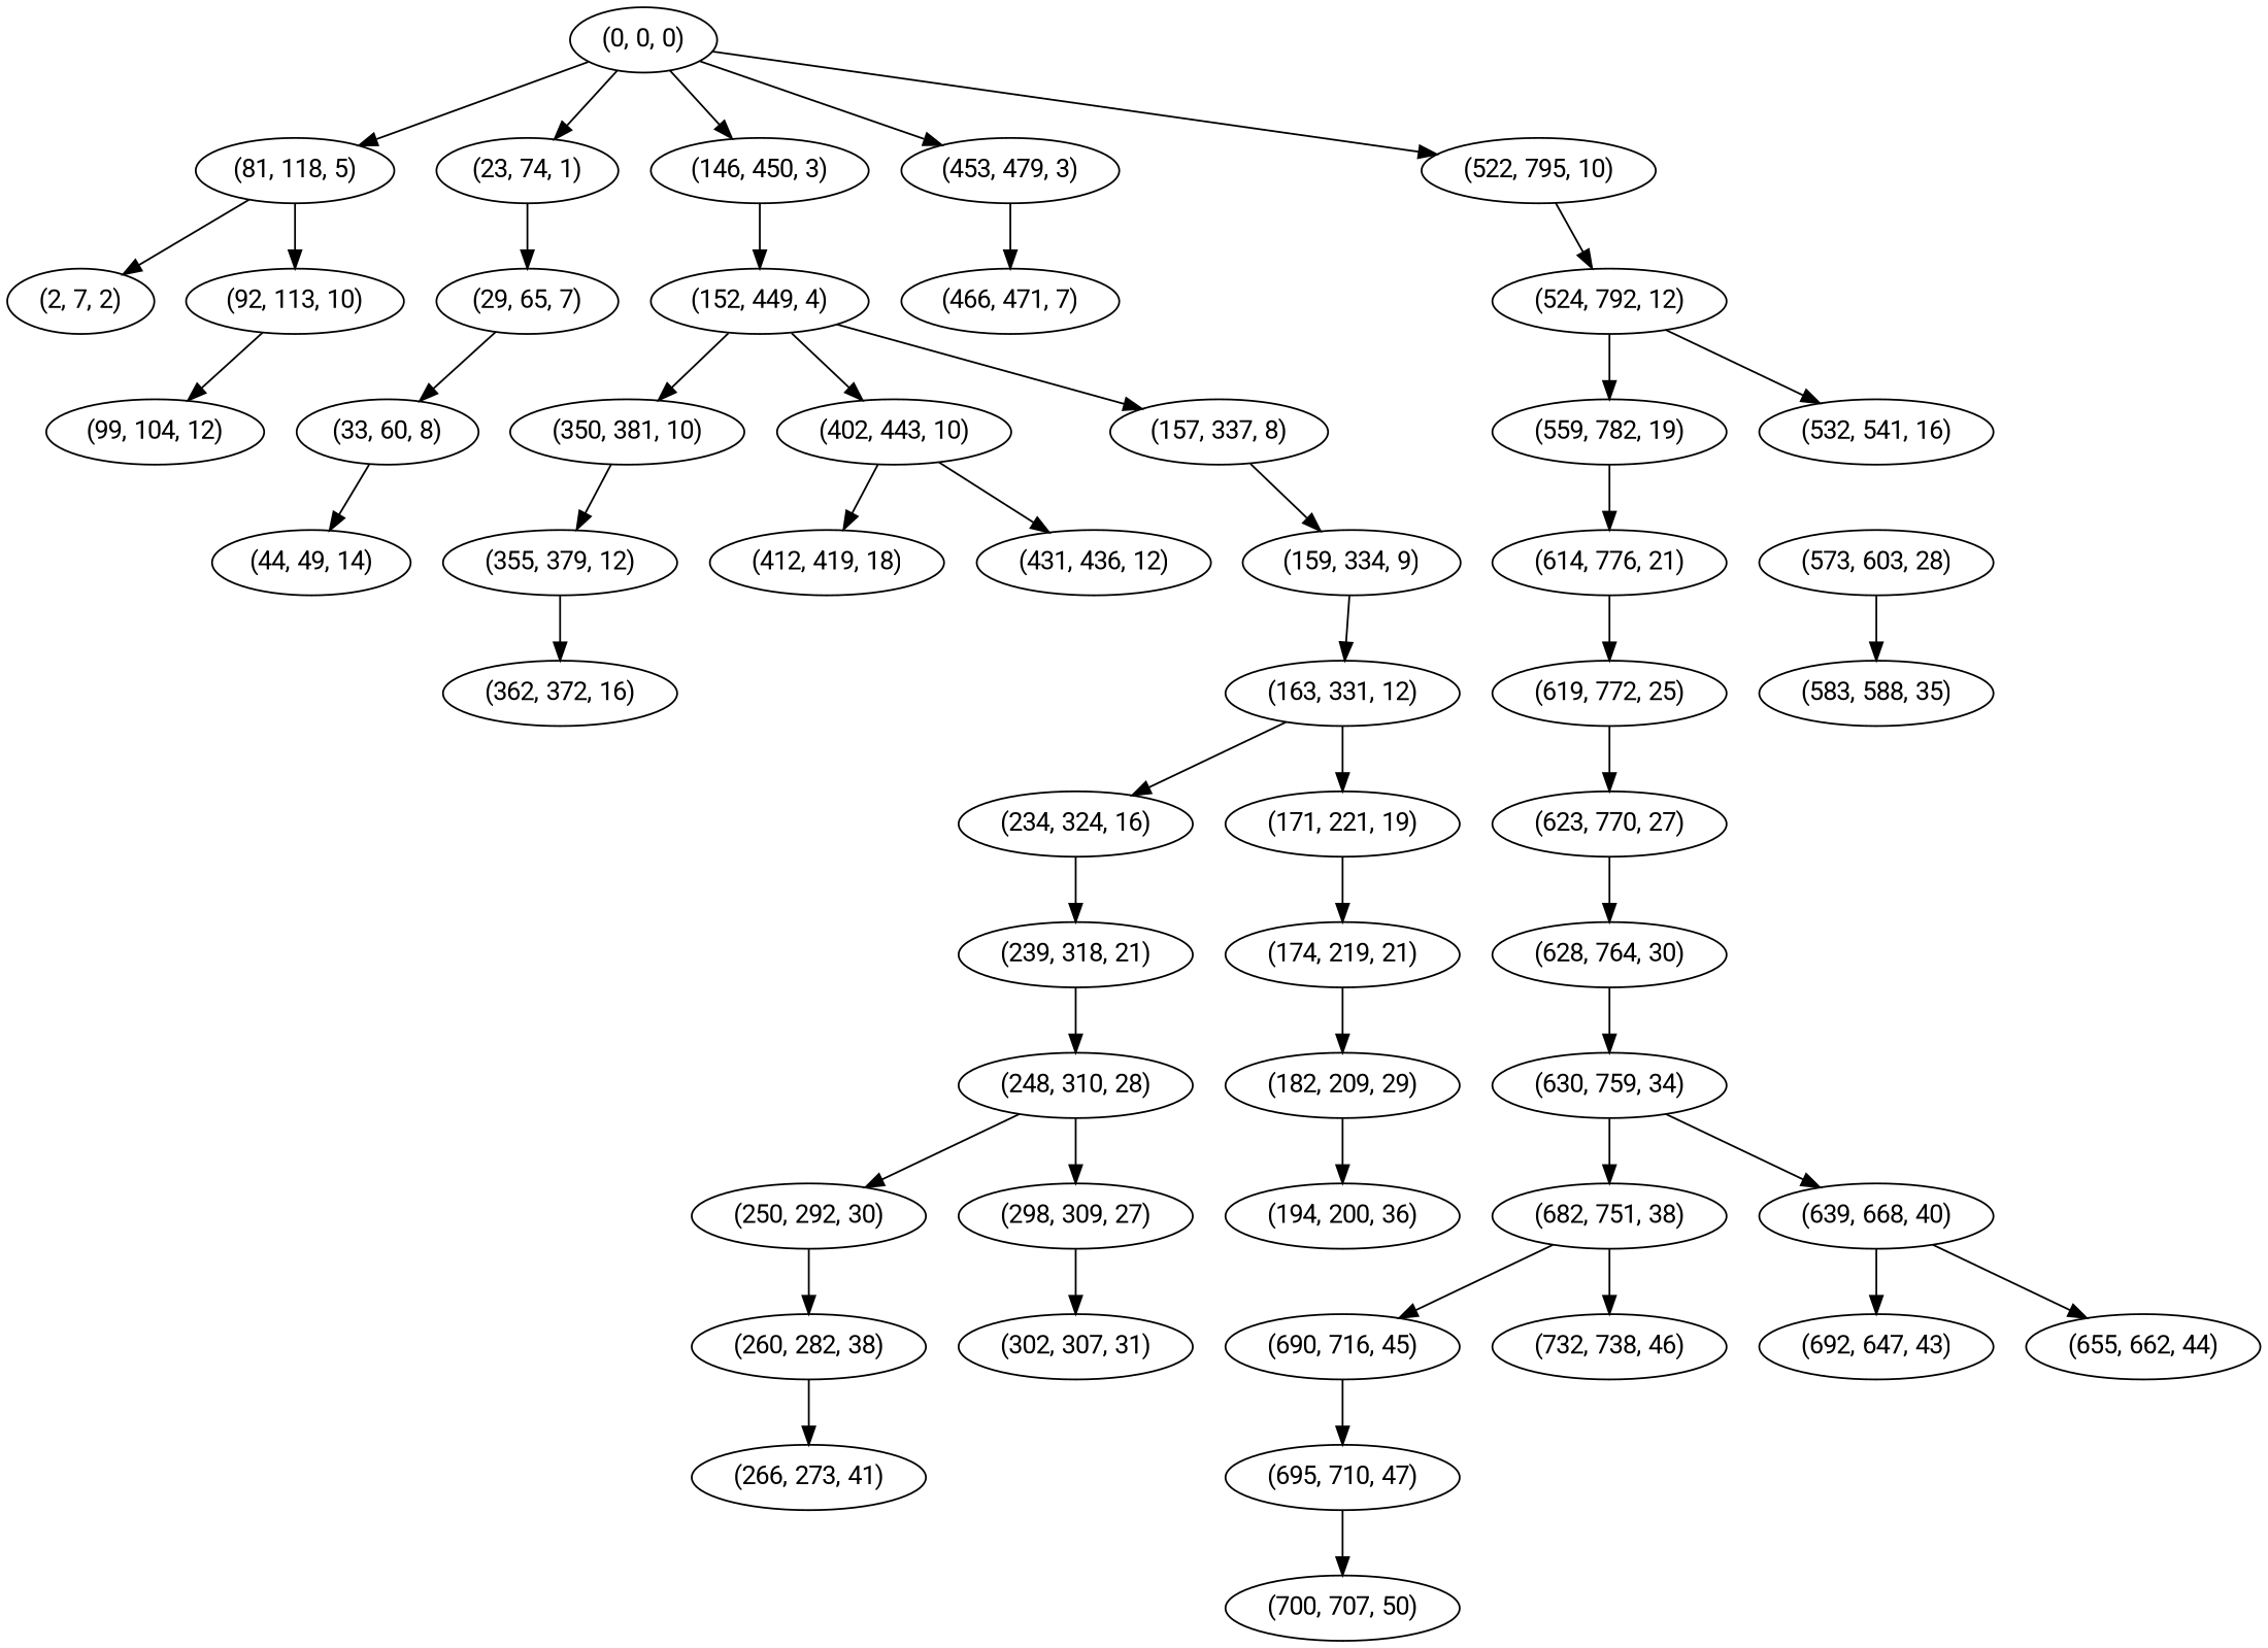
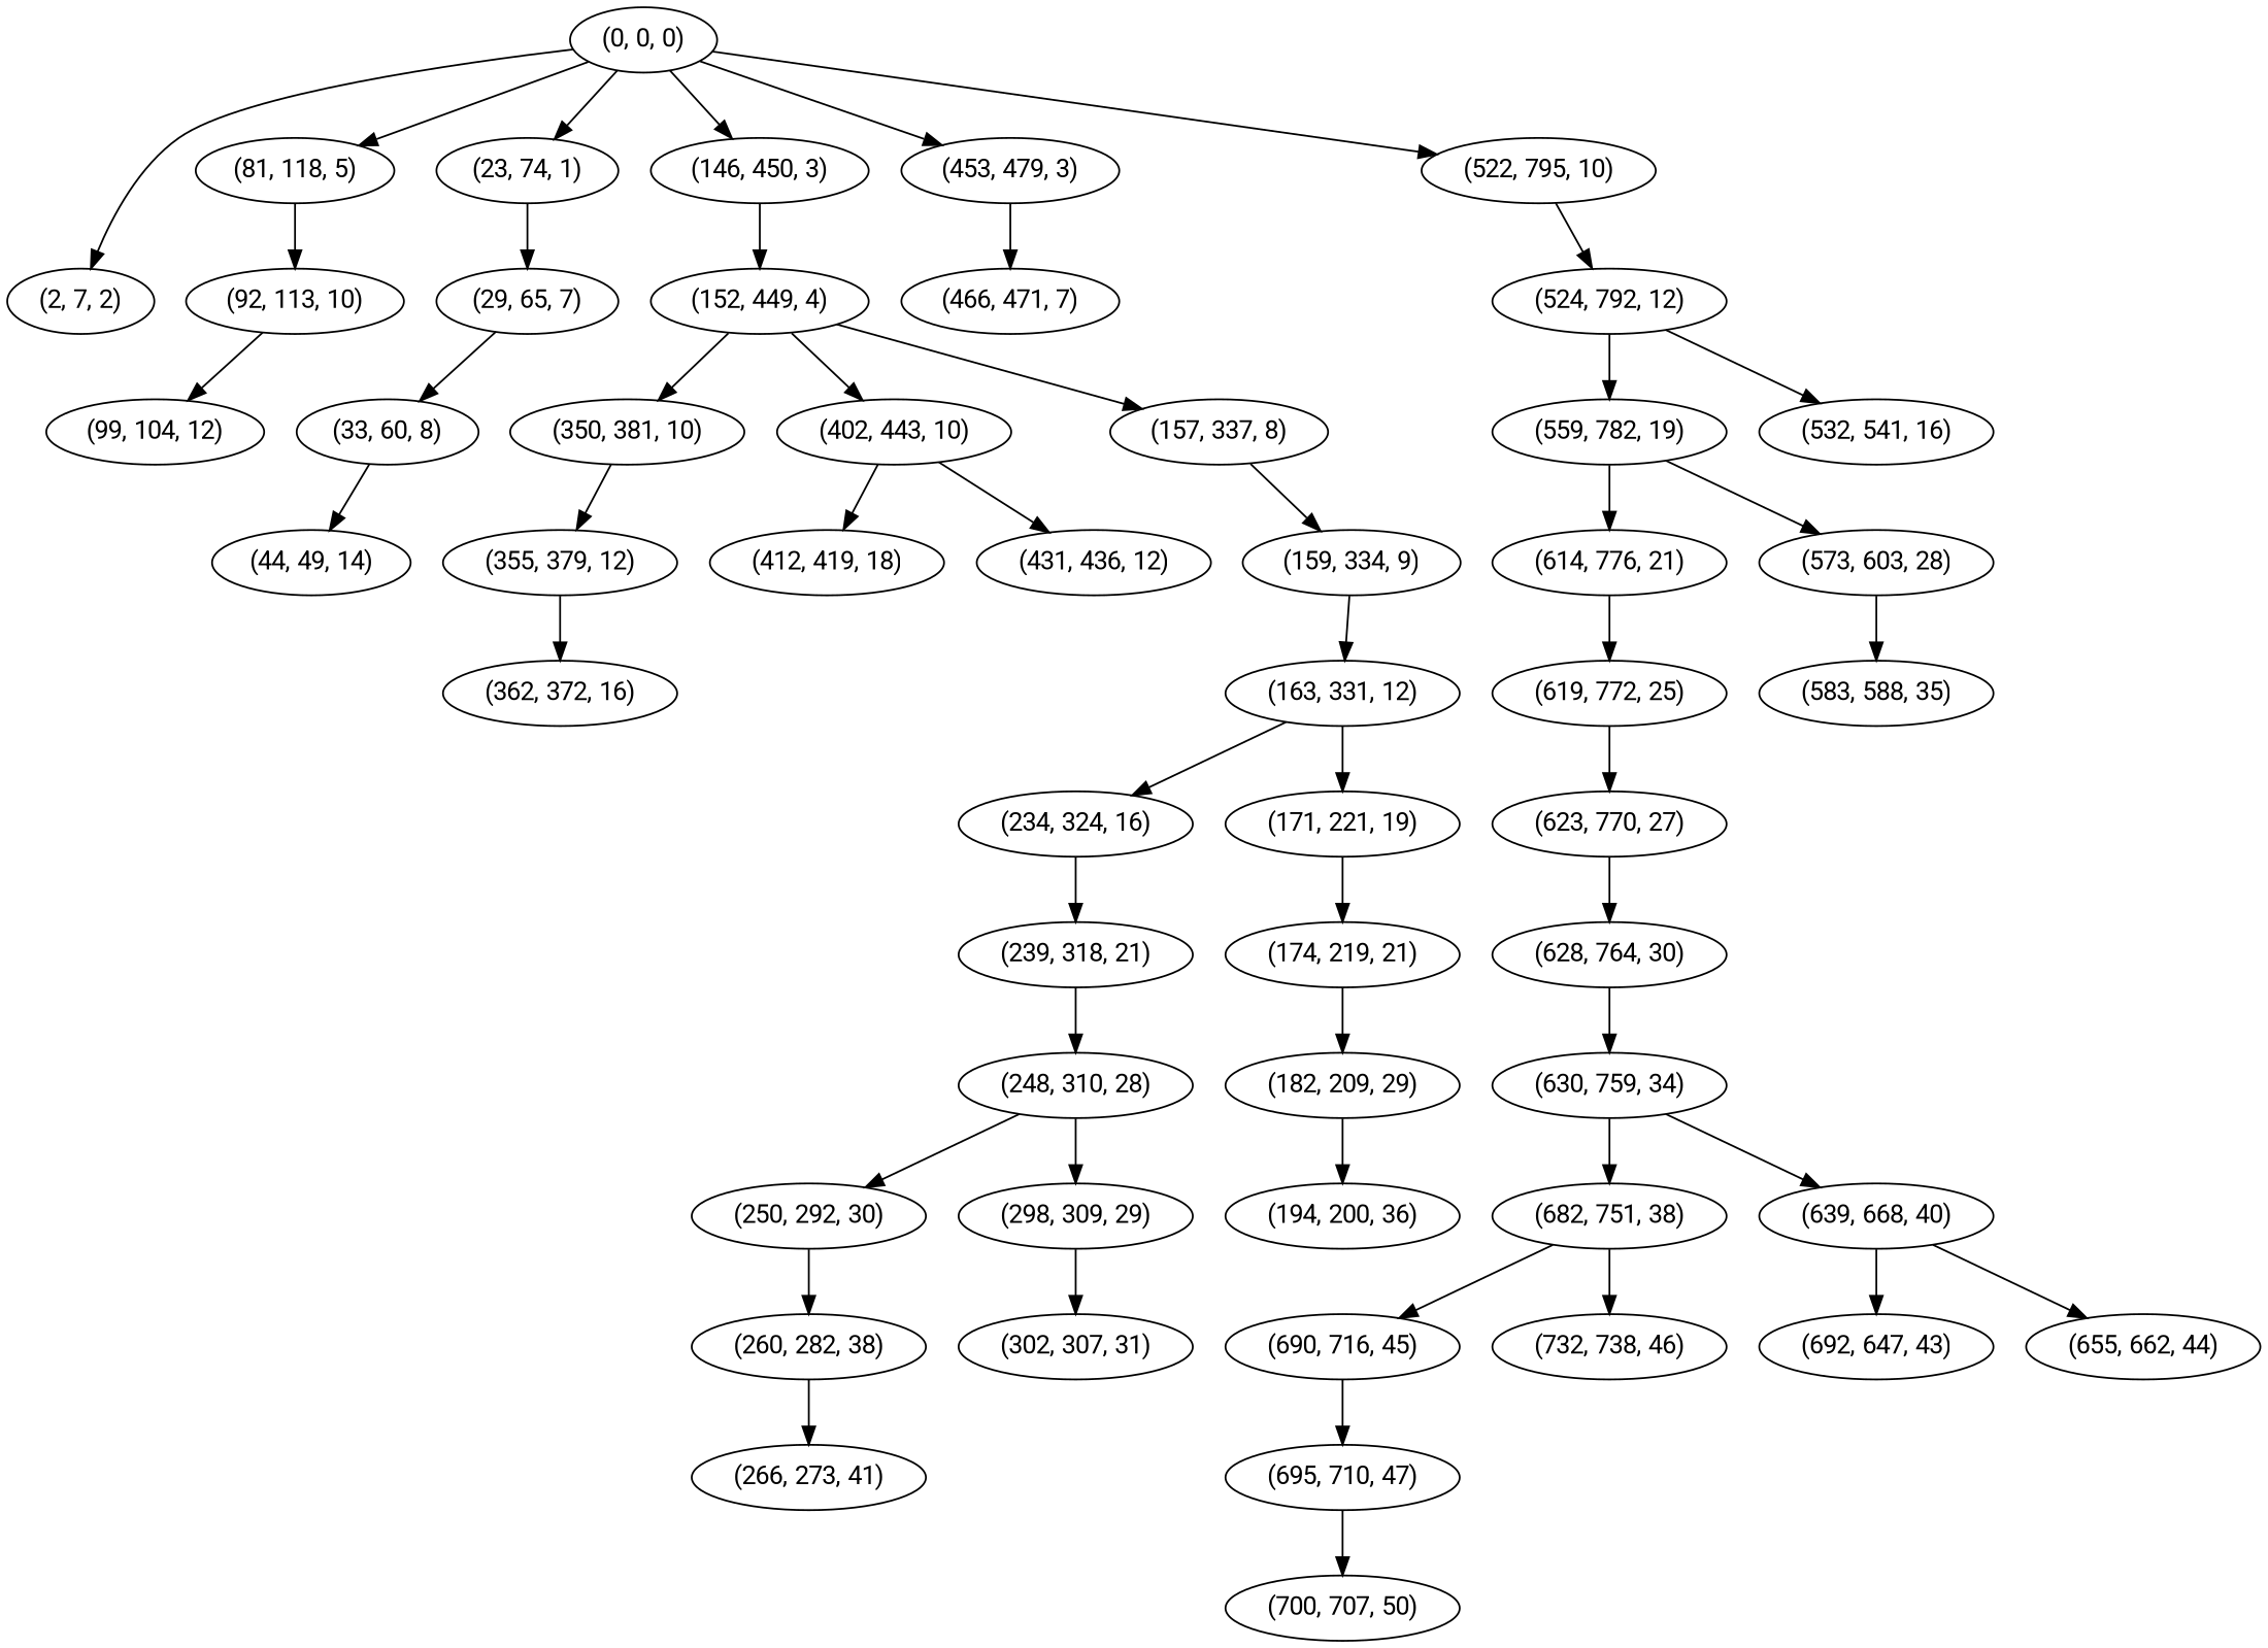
  digraph {
    fontname=Roboto
    node [fontname=Roboto]
    edge [fontname=Roboto]
    "(0, 0, 0)"
    "(2, 7, 2)"
    "(23, 74, 1)"
    "(81, 118, 5)"
    "(146, 450, 3)"
    n6 [label="(453, 479, 3)"]
    "(522, 795, 10)"
    "(29, 65, 7)"
    "(92, 113, 10)"
    "(152, 449, 4)"
    "(466, 471, 7)"
    "(524, 792, 12)"
    "(33, 60, 8)"
    "(44, 49, 14)"
    "(99, 104, 12)"
    "(157, 337, 8)"
    "(350, 381, 10)"
    "(402, 443, 10)"
    "(159, 334, 9)"
    "(355, 379, 12)"
    "(412, 419, 18)"
    "(431, 436, 12)"
    "(163, 331, 12)"
    "(171, 221, 19)"
    "(234, 324, 16)"
    "(174, 219, 21)"
    "(239, 318, 21)"
    "(182, 209, 29)"
    "(194, 200, 36)"
    "(248, 310, 28)"
    "(250, 292, 30)"
-   "(298, 309, 29)" [label="(298, 309, 27)"]
+   "(298, 309, 29)"
    "(260, 282, 38)"
    "(302, 307, 31)"
    "(266, 273, 41)"
    "(362, 372, 16)"
    "(532, 541, 16)"
    "(559, 782, 19)"
    "(573, 603, 28)"
    "(614, 776, 21)"
    "(583, 588, 35)"
    "(619, 772, 25)"
    "(623, 770, 27)"
    n44 [label="(628, 764, 30)"]
    "(630, 759, 34)"
    "(639, 668, 40)"
    "(682, 751, 38)"
    n48 [label="(692, 647, 43)"]
    "(655, 662, 44)"
    "(690, 716, 45)"
    "(732, 738, 46)"
    "(695, 710, 47)"
    "(700, 707, 50)"
-   "(81, 118, 5)" -> "(2, 7, 2)"
+   "(0, 0, 0)" -> "(2, 7, 2)"
    "(0, 0, 0)" -> "(23, 74, 1)"
    "(0, 0, 0)" -> "(81, 118, 5)"
    "(0, 0, 0)" -> "(146, 450, 3)"
    "(0, 0, 0)" -> n6
    "(0, 0, 0)" -> "(522, 795, 10)"
    "(23, 74, 1)" -> "(29, 65, 7)"
    "(81, 118, 5)" -> "(92, 113, 10)"
    "(146, 450, 3)" -> "(152, 449, 4)"
    n6 -> "(466, 471, 7)"
    "(522, 795, 10)" -> "(524, 792, 12)"
    "(29, 65, 7)" -> "(33, 60, 8)"
    "(92, 113, 10)" -> "(99, 104, 12)"
    "(152, 449, 4)" -> "(157, 337, 8)"
    "(152, 449, 4)" -> "(350, 381, 10)"
    "(152, 449, 4)" -> "(402, 443, 10)"
    "(524, 792, 12)" -> "(532, 541, 16)"
    "(524, 792, 12)" -> "(559, 782, 19)"
    "(33, 60, 8)" -> "(44, 49, 14)"
    "(157, 337, 8)" -> "(159, 334, 9)"
    "(350, 381, 10)" -> "(355, 379, 12)"
    "(402, 443, 10)" -> "(412, 419, 18)"
    "(402, 443, 10)" -> "(431, 436, 12)"
    "(159, 334, 9)" -> "(163, 331, 12)"
    "(355, 379, 12)" -> "(362, 372, 16)"
    "(163, 331, 12)" -> "(171, 221, 19)"
    "(163, 331, 12)" -> "(234, 324, 16)"
    "(171, 221, 19)" -> "(174, 219, 21)"
    "(234, 324, 16)" -> "(239, 318, 21)"
    "(174, 219, 21)" -> "(182, 209, 29)"
    "(239, 318, 21)" -> "(248, 310, 28)"
    "(182, 209, 29)" -> "(194, 200, 36)"
    "(248, 310, 28)" -> "(250, 292, 30)"
    "(248, 310, 28)" -> "(298, 309, 29)"
    "(250, 292, 30)" -> "(260, 282, 38)"
    "(298, 309, 29)" -> "(302, 307, 31)"
    "(260, 282, 38)" -> "(266, 273, 41)"
+   "(559, 782, 19)" -> "(573, 603, 28)"
    "(559, 782, 19)" -> "(614, 776, 21)"
    "(573, 603, 28)" -> "(583, 588, 35)"
    "(614, 776, 21)" -> "(619, 772, 25)"
    "(619, 772, 25)" -> "(623, 770, 27)"
    "(623, 770, 27)" -> n44
    n44 -> "(630, 759, 34)"
    "(630, 759, 34)" -> "(639, 668, 40)"
    "(630, 759, 34)" -> "(682, 751, 38)"
    "(639, 668, 40)" -> n48
    "(639, 668, 40)" -> "(655, 662, 44)"
    "(682, 751, 38)" -> "(690, 716, 45)"
    "(682, 751, 38)" -> "(732, 738, 46)"
    "(690, 716, 45)" -> "(695, 710, 47)"
    "(695, 710, 47)" -> "(700, 707, 50)"
  }
